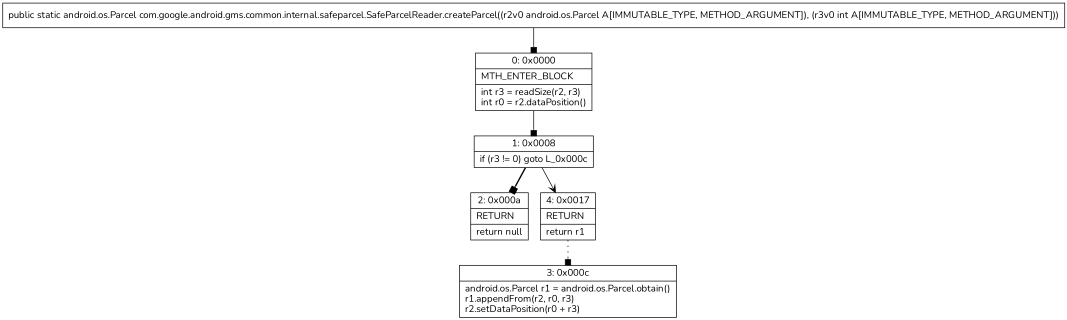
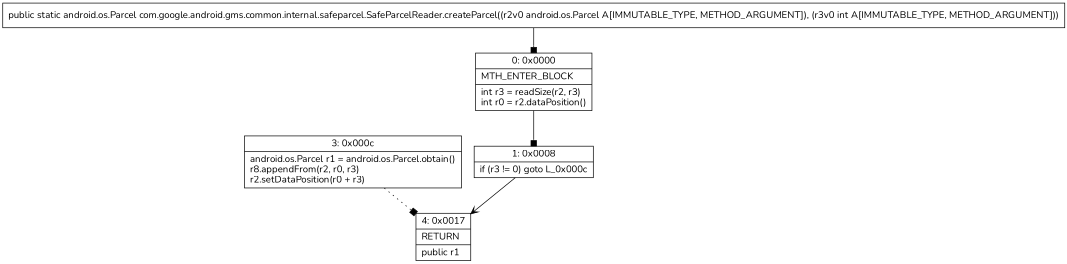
  digraph {
    fontname=Nunito
    node [fontname=Nunito shape=record]
    edge [arrowhead=box fontname=Nunito style=solid]
    n1 [label="{0\:\ 0x0000|MTH_ENTER_BLOCK\l|int r3 = readSize(r2, r3)\lint r0 = r2.dataPosition()\l}"]
    n2 [label="{1\:\ 0x0008|if (r3 != 0) goto L_0x000c\l}"]
-   n3 [label="{2\:\ 0x000a|RETURN\l|return null\l}"]
-   n4 [label="{4\:\ 0x0017|RETURN\l|return r1\l}"]
-   n5 [label="{3\:\ 0x000c|android.os.Parcel r1 = android.os.Parcel.obtain()\lr1.appendFrom(r2, r0, r3)\lr2.setDataPosition(r0 + r3)\l}"]
+   n4 [label="{4\:\ 0x0017|RETURN\l|public r1\l}"]
+   n5 [label="{3\:\ 0x000c|android.os.Parcel r1 = android.os.Parcel.obtain()\lr8.appendFrom(r2, r0, r3)\lr2.setDataPosition(r0 + r3)\l}"]
    n6 [label="{public static android.os.Parcel com.google.android.gms.common.internal.safeparcel.SafeParcelReader.createParcel((r2v0 android.os.Parcel A[IMMUTABLE_TYPE, METHOD_ARGUMENT]), (r3v0 int A[IMMUTABLE_TYPE, METHOD_ARGUMENT])) }"]
    n1 -> n2
-   n2 -> n3 [style=bold]
    n2 -> n4 [arrowhead=vee]
-   n4 -> n5 [style=dotted]
+   n5 -> n4 [style=dotted]
    n6 -> n1
  }
